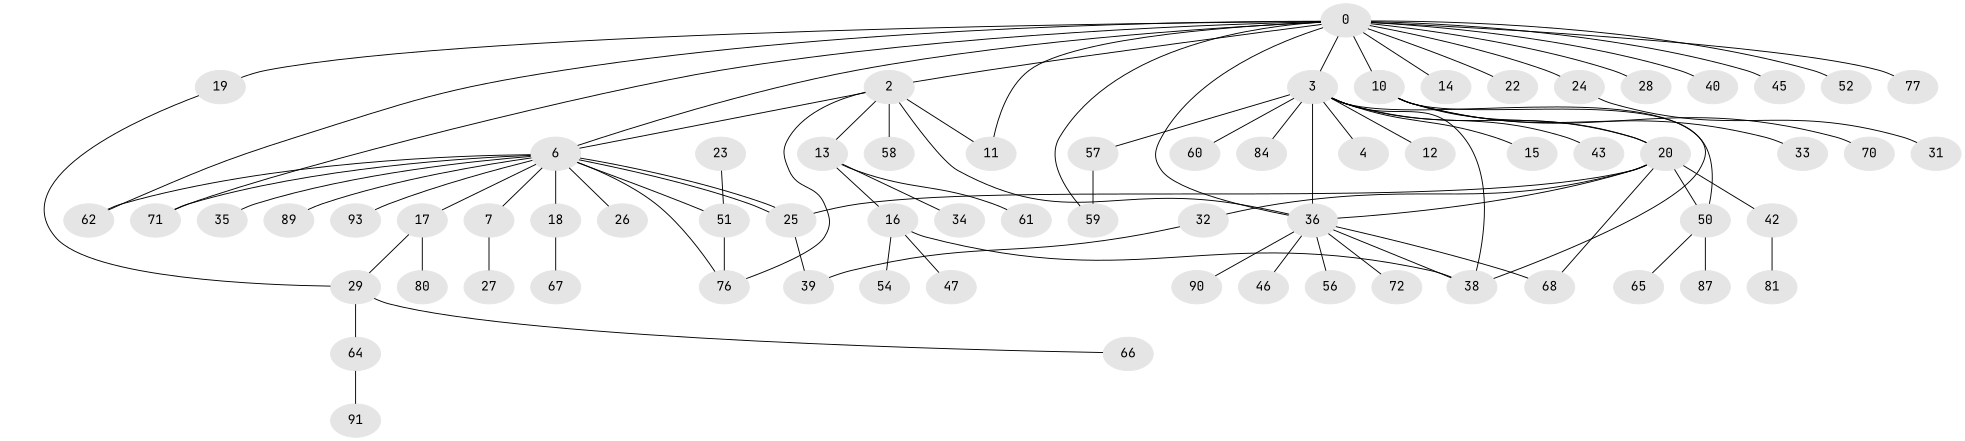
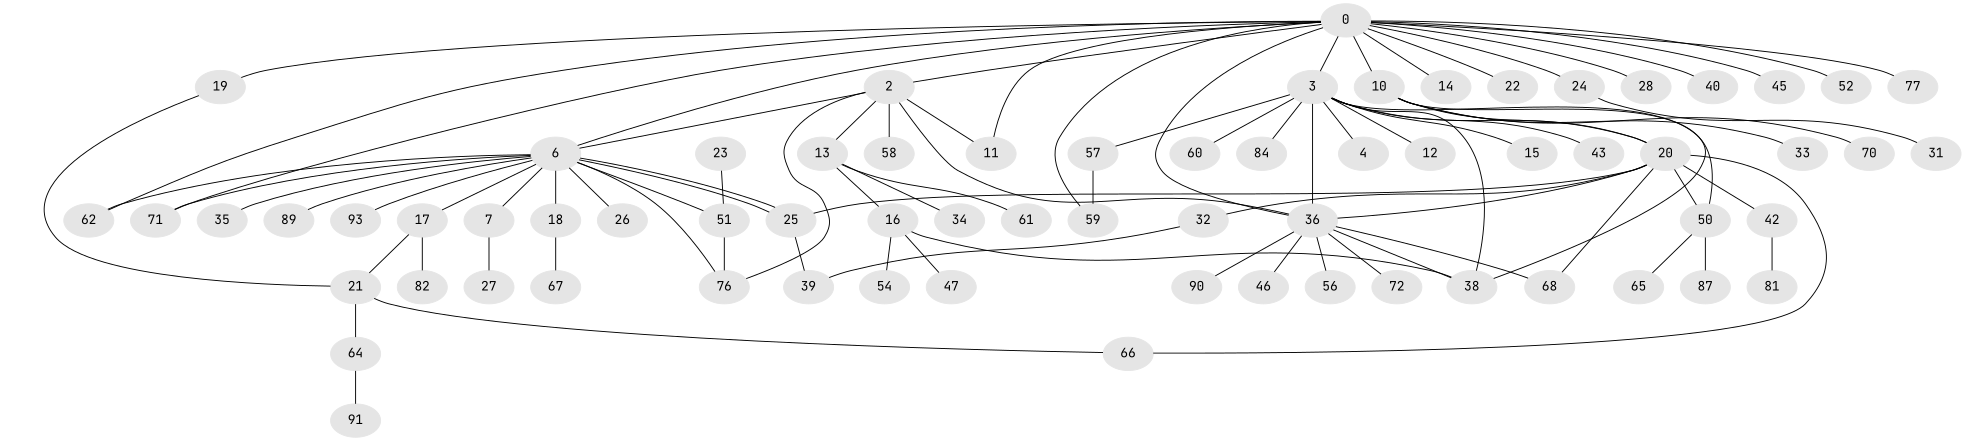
  graph {
    fontname="JetBrains Mono"
    node [color=gray90 fontname="JetBrains Mono" style=filled]
    edge [fontname="JetBrains Mono"]
    n1 [label=0 super="+9"]
    2 [super="+5"]
    3 [super="+94"]
    6 [super="+8"]
    10 [super="+37"]
    11 [super="+69"]
    14
    19 [super="+48"]
    22
    24 [super="+83"]
    28
    36 [super="+55"]
    40
    n14 [label=45]
    52
    59 [super="+82"]
    62 [super="+92"]
    71
    77
    13 [super="+79"]
    58
    n22 [label=76 super="+76"]
    4
    12
    15
    20 [super="+30"]
    38 [super="+86"]
    43
    50
    57 [super="+78"]
    60
    84
    7
    17 [super="+29"]
    18
    25 [super="+85"]
    26
    35
    51 [super="+53"]
    89
    93
    33
    70
-   21 [super="+49" label=29]
+   21 [super="+49"]
    31 [super="+44"]
    68
    46
    56
    72
    90
    16 [super="+74"]
    34
    61
    23 [super="+45"]
    32 [super="+63"]
    42
    66
    65
    87
    27 [super="+75"]
-   80
+   80 [label=82]
    67
    39
    47
    54
    64 [super="+88"]
    81
    91
    n1 -- 2
    n1 -- 3
    n1 -- 6
    n1 -- 10
    n1 -- 11
    n1 -- 14
    n1 -- 19
    n1 -- 22
    n1 -- 24
    n1 -- 28
    n1 -- 36
    n1 -- 40
    n1 -- n14
    n1 -- 52
    n1 -- 59
    n1 -- 62
    n1 -- 71
    n1 -- 77
    2 -- 6
    2 -- 11
    2 -- 36
    2 -- 13
    2 -- 58
    2 -- n22
    3 -- 36 [weight=2]
    3 -- 4
    3 -- 12
    3 -- 15
    3 -- 20
    3 -- 38
    3 -- 43
    3 -- 50
    3 -- 57
    3 -- 60
    3 -- 84
    6 -- 62
    6 -- 71
    6 -- n22
    6 -- 7
    6 -- 17
    6 -- 18
    6 -- 25
    6 -- 25
    6 -- 26
    6 -- 35
    6 -- 51
    6 -- 89
    6 -- 93
    10 -- 20
    10 -- 38
    10 -- 33
    10 -- 70
    19 -- 21
    24 -- 31
    36 -- 38
    36 -- 68
    36 -- 46
    36 -- 56
    36 -- 72
    36 -- 90
    13 -- 16
    13 -- 34
    13 -- 61
    20 -- 36
    20 -- 50
    20 -- 25
    20 -- 68
    20 -- 32
    20 -- 42
+   20 -- 66
    50 -- 65
    50 -- 87
    57 -- 59
    7 -- 27
    17 -- 21
    17 -- 80
    18 -- 67
    25 -- 39
    51 -- n22
    21 -- 66
    21 -- 64
    16 -- 38
    16 -- 47
    16 -- 54
    23 -- 51
    32 -- 39
    42 -- 81
    64 -- 91
  }
